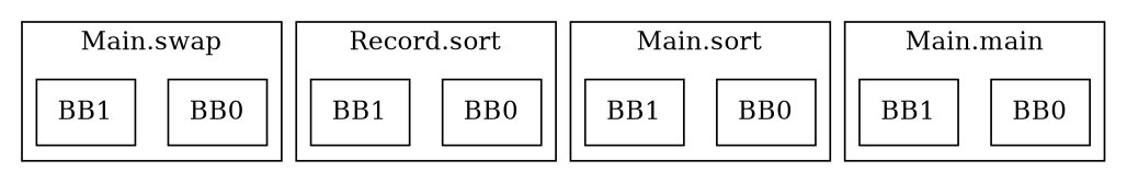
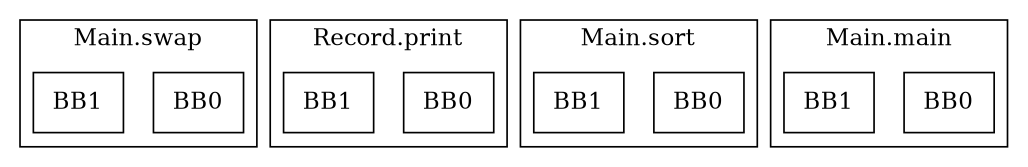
  digraph {
    rankdir=TB
    node [shape=record]
    n1 [label=BB0]
    n2 [label=BB1]
    n3 [label=BB0]
    n4 [label=BB1]
    n5 [label=BB0]
    n6 [label=BB1]
    n7 [label=BB0]
    n8 [label=BB1]
    subgraph cluster_1 {
      label="Main.swap"
      n1
      n2
    }
    subgraph cluster_2 {
-     label="Record.sort"
+     label="Record.print"
      n3
      n4
    }
    subgraph cluster_3 {
      label="Main.sort"
      n5
      n6
    }
    subgraph cluster_4 {
      label="Main.main"
      n7
      n8
    }
  }
